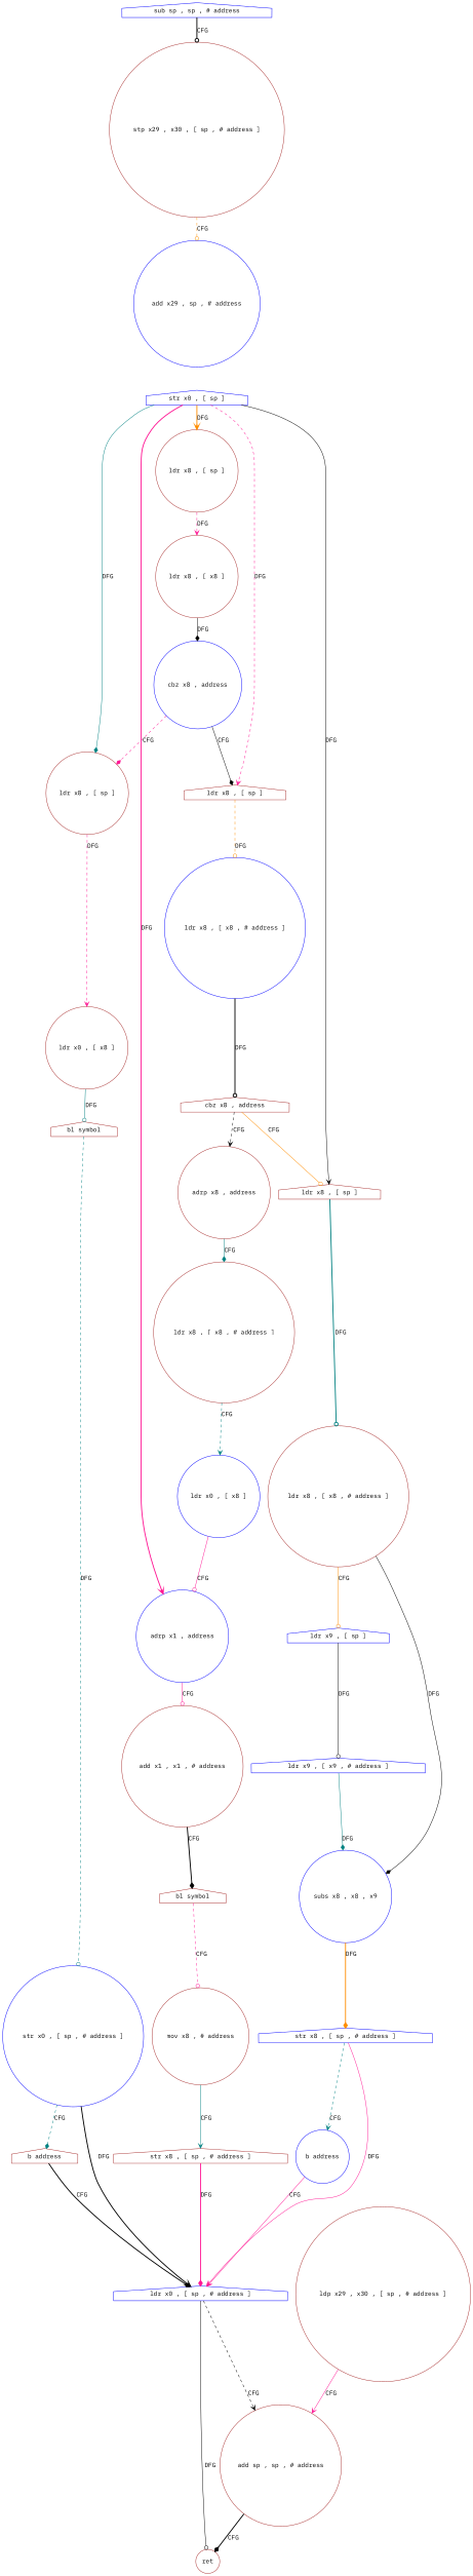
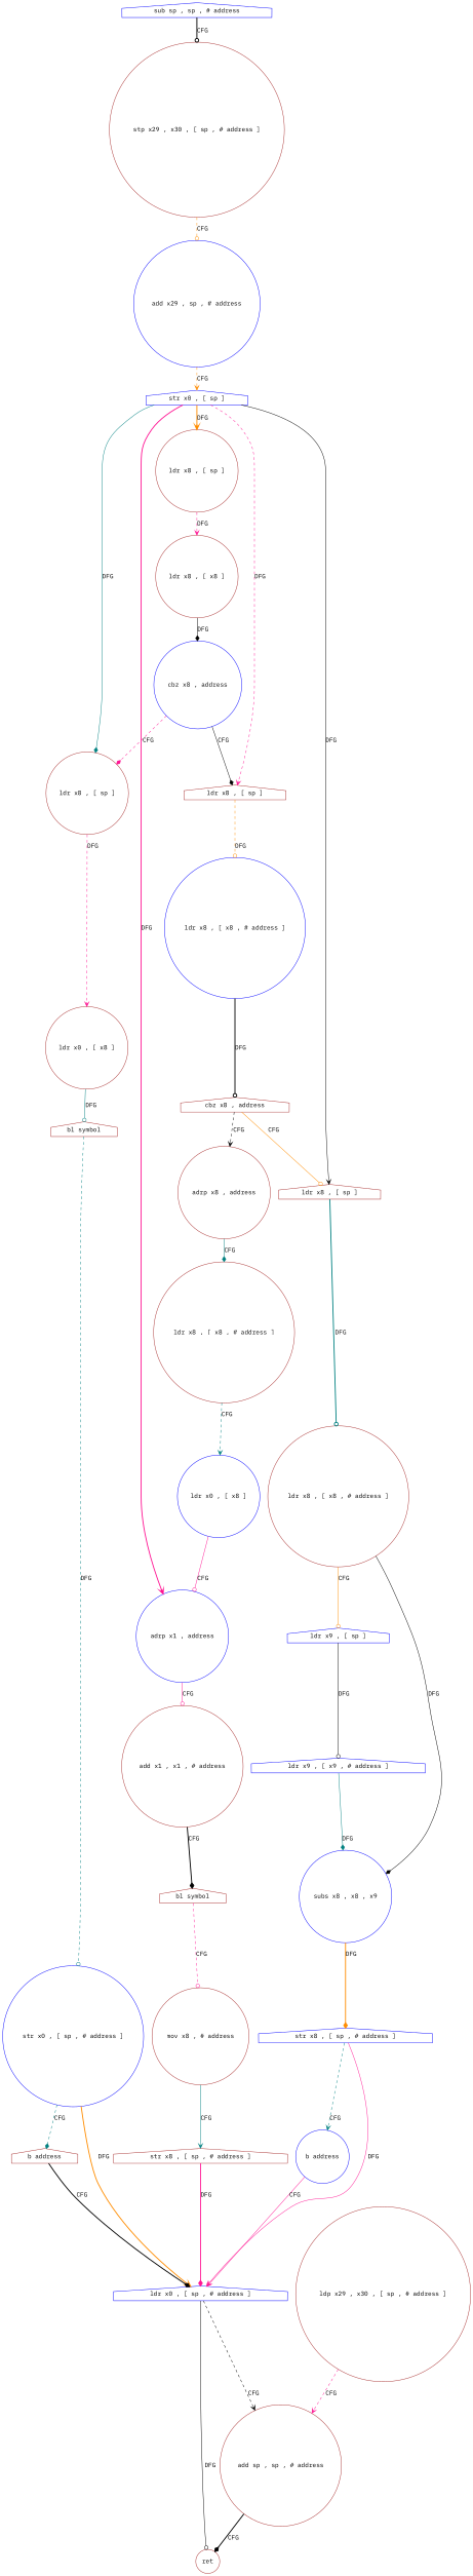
  digraph {
    fontname="IBM Plex Mono"
    node [color=brown fontname="IBM Plex Mono" shape=circle]
    edge [arrowhead=vee color=black fontname="IBM Plex Mono" style=solid]
    n1 [color=blue label="sub sp , sp , # address" shape=house]
    n2 [label="stp x29 , x30 , [ sp , # address ]"]
    n3 [color=blue label="add x29 , sp , # address"]
    n4 [color=blue label="str x0 , [ sp ]" shape=house]
    n5 [label="ldr x8 , [ sp ]"]
    n6 [label="ldr x8 , [ sp ]" shape=house]
    n7 [label="ldr x8 , [ sp ]"]
    n8 [label="ldr x8 , [ sp ]" shape=house]
    n9 [color=blue label="adrp x1 , address"]
    n10 [label="ldr x8 , [ x8 ]"]
    n11 [color=blue label="ldr x8 , [ x8 , # address ]"]
    n12 [label="ldr x0 , [ x8 ]"]
    n13 [label="ldr x8 , [ x8 , # address ]"]
    n14 [color=blue label="ldr x9 , [ sp ]" shape=house]
    n15 [color=blue label="ldr x9 , [ x9 , # address ]" shape=house]
    n16 [color=blue label="cbz x8 , address"]
    n17 [label="cbz x8 , address" shape=house]
    n18 [label="bl symbol" shape=house]
    n19 [label="adrp x8 , address"]
    n20 [label="ldr x8 , [ x8 , # address ]"]
    n21 [color=blue label="ldr x0 , [ x8 ]"]
    n22 [color=blue label="subs x8 , x8 , x9"]
    n23 [color=blue label="str x0 , [ sp , # address ]"]
    n24 [label="b address" shape=house]
    n25 [color=blue label="ldr x0 , [ sp , # address ]" shape=house]
    n26 [label=ret]
    n27 [label="add sp , sp , # address"]
    n28 [label="ldp x29 , x30 , [ sp , # address ]"]
    n29 [label="add x1 , x1 , # address"]
    n30 [label="bl symbol" shape=house]
    n31 [label="mov x8 , # address"]
    n32 [label="str x8 , [ sp , # address ]" shape=house]
    n33 [color=blue label="str x8 , [ sp , # address ]" shape=house]
    n34 [color=blue label="b address"]
    n1 -> n2 [arrowhead=odot label=CFG style=bold]
    n2 -> n3 [arrowhead=odot color=darkorange label=CFG style=dashed]
+   n3 -> n4 [color=darkorange label=CFG style=dashed]
    n4 -> n5 [color=darkorange label=DFG style=bold]
    n4 -> n6 [color=deeppink label=DFG style=dashed]
    n4 -> n7 [arrowhead=diamond color=teal label=DFG]
    n4 -> n8 [label=DFG]
    n4 -> n9 [color=deeppink label=DFG style=bold]
    n5 -> n10 [color=deeppink label=DFG style=dashed]
    n6 -> n11 [arrowhead=odot color=darkorange label=DFG style=dashed]
    n7 -> n12 [color=deeppink label=DFG style=dashed]
    n8 -> n13 [arrowhead=odot color=teal label=DFG style=bold]
    n9 -> n29 [arrowhead=odot color=deeppink label=CFG]
    n10 -> n16 [arrowhead=diamond label=DFG]
    n11 -> n17 [arrowhead=odot label=DFG style=bold]
    n12 -> n18 [arrowhead=odot color=teal label=DFG]
    n13 -> n14 [arrowhead=odot color=darkorange label=CFG]
    n13 -> n22 [arrowhead=diamond label=DFG]
    n14 -> n15 [arrowhead=odot label=DFG]
    n15 -> n22 [arrowhead=diamond color=teal label=DFG]
    n16 -> n6 [arrowhead=diamond label=CFG]
    n16 -> n7 [arrowhead=diamond color=deeppink label=CFG style=dashed]
    n17 -> n8 [arrowhead=odot color=darkorange label=CFG]
    n17 -> n19 [label=CFG style=dashed]
    n18 -> n23 [arrowhead=odot color=teal label=DFG style=dashed]
    n19 -> n20 [arrowhead=diamond color=teal label=CFG]
    n20 -> n21 [color=teal label=CFG style=dashed]
    n21 -> n9 [arrowhead=odot color=deeppink label=CFG]
    n22 -> n33 [arrowhead=diamond color=darkorange label=DFG style=bold]
    n23 -> n24 [arrowhead=diamond color=teal label=CFG style=dashed]
-   n23 -> n25 [label=DFG style=bold]
+   n23 -> n25 [color=darkorange label=DFG style=bold]
    n24 -> n25 [arrowhead=diamond label=CFG style=bold]
    n25 -> n26 [arrowhead=odot label=DFG]
    n25 -> n27 [label=CFG style=dashed]
    n27 -> n26 [arrowhead=diamond label=CFG style=bold]
-   n28 -> n27 [color=deeppink label=CFG]
+   n28 -> n27 [color=deeppink label=CFG style=dashed]
    n29 -> n30 [arrowhead=diamond label=CFG style=bold]
    n30 -> n31 [arrowhead=odot color=deeppink label=CFG style=dashed]
    n31 -> n32 [color=teal label=CFG]
    n32 -> n25 [arrowhead=diamond color=deeppink label=DFG style=bold]
    n33 -> n25 [color=deeppink label=DFG]
    n33 -> n34 [color=teal label=CFG style=dashed]
    n34 -> n25 [color=deeppink label=CFG]
  }
